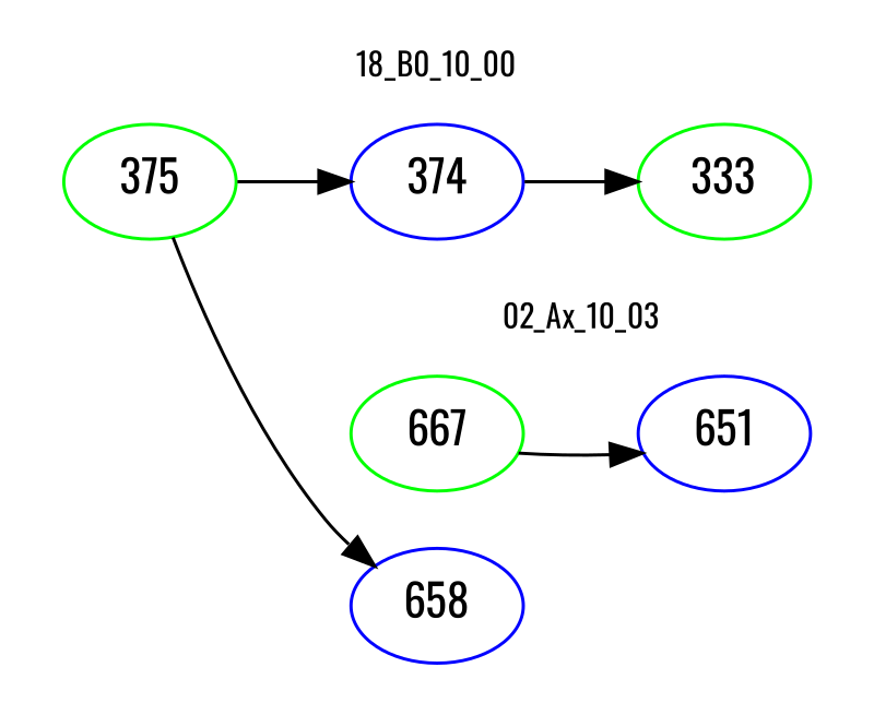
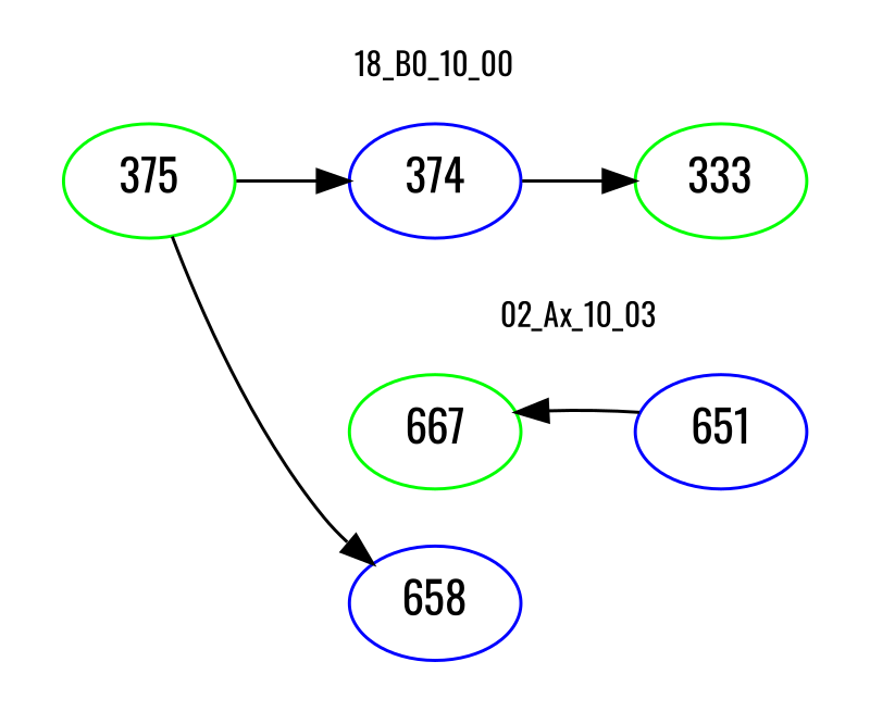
  digraph {
    fontname=Oswald
    rankdir=LR
    node [color=green fontname=Oswald]
    edge [color=black fontname=Oswald]
    n1 [label=667]
    n2 [color=blue label=651]
    n3 [color=blue label=658]
    n4 [label=375]
    n5 [color=blue label=374]
    n6 [label=333]
    subgraph cluster_1 {
      color=white
      fontsize=10
      label="02_Ax_10_03"
      n1
      n2
      n3
    }
    subgraph cluster_2 {
      color=white
      fontsize=10
      label="18_B0_10_00"
      n4
      n5
      n6
    }
-   n1 -> n2
+   n2 -> n1
    n4 -> n3
    n4 -> n5
    n5 -> n6
  }
